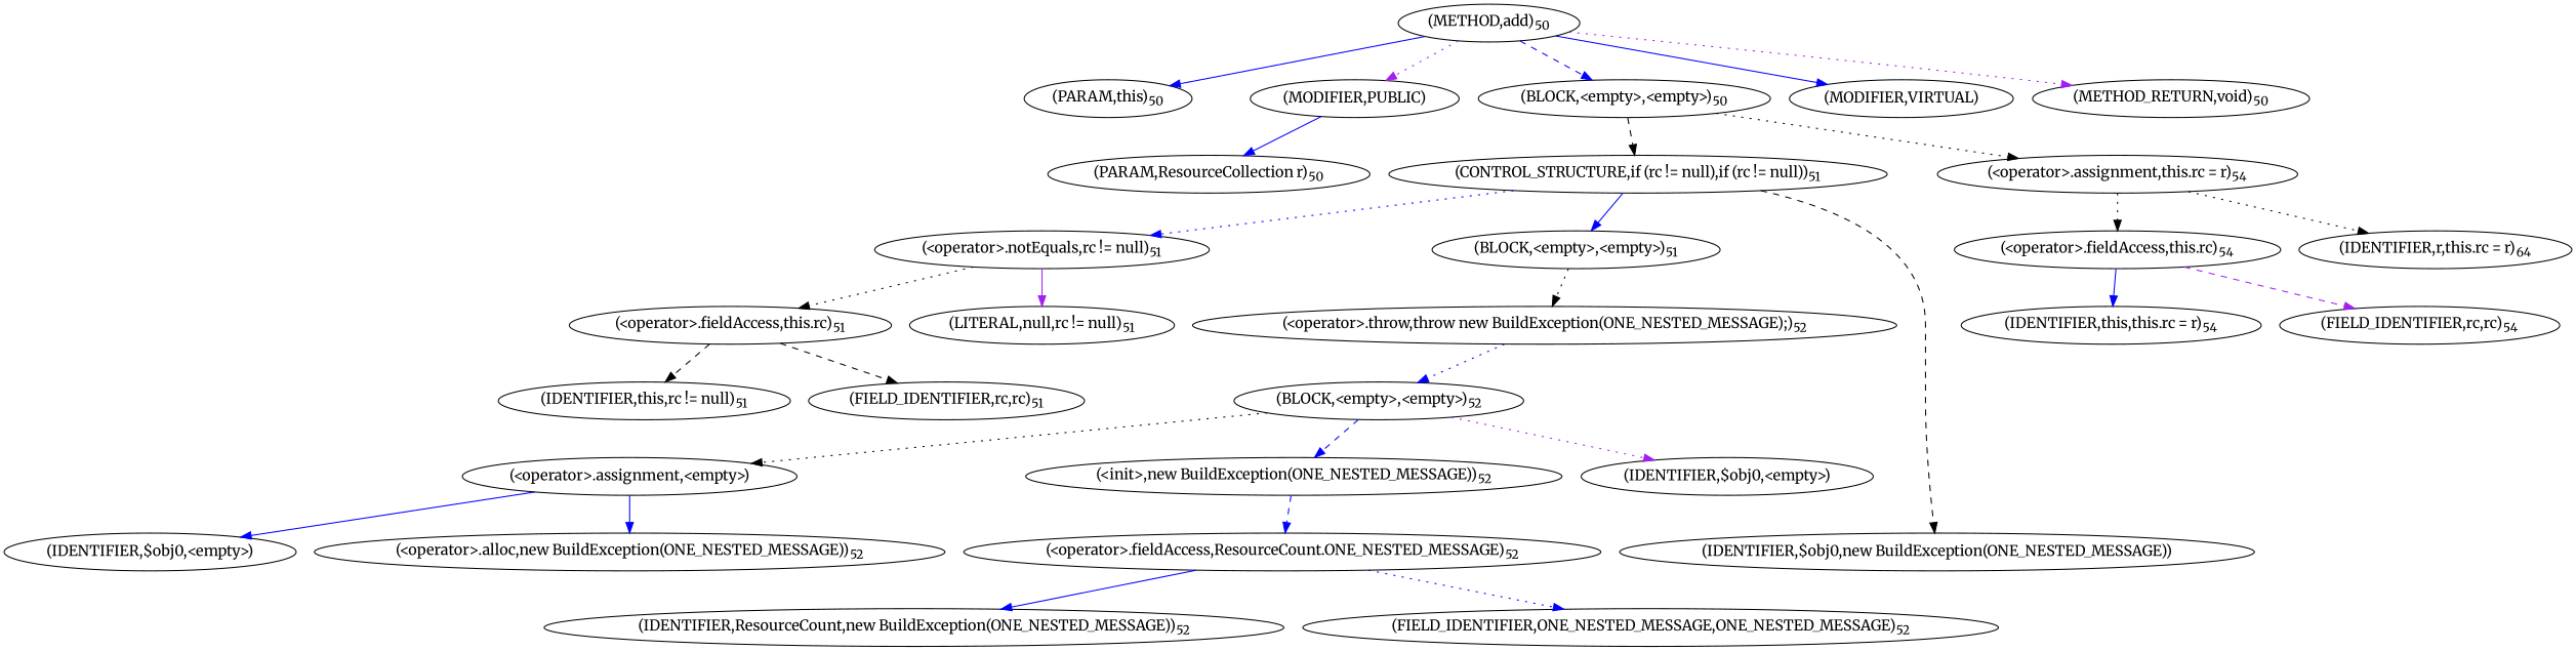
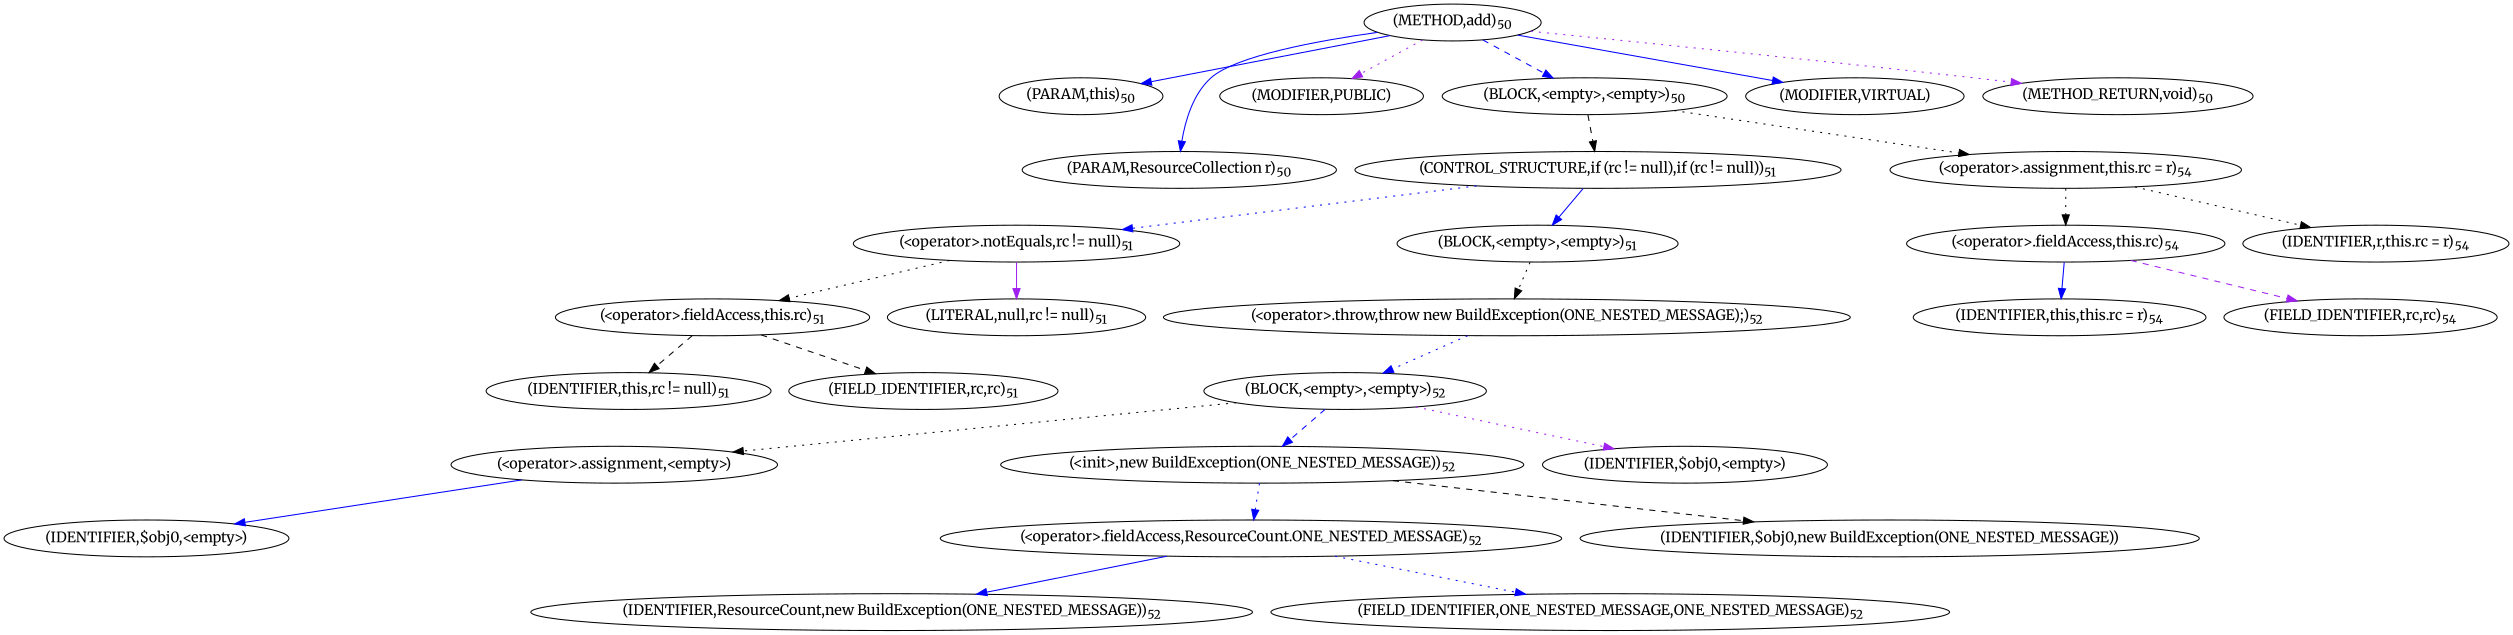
  digraph {
    fontname=Merriweather
    node [fontname=Merriweather]
    edge [color=blue fontname=Merriweather style=dotted]
    n1 [label=<(METHOD,add)<SUB>50</SUB>>]
    n2 [label=<(PARAM,this)<SUB>50</SUB>>]
    n3 [label=<(PARAM,ResourceCollection r)<SUB>50</SUB>>]
    n4 [label=<(BLOCK,&lt;empty&gt;,&lt;empty&gt;)<SUB>50</SUB>>]
    n5 [label=<(MODIFIER,PUBLIC)>]
    n6 [label=<(MODIFIER,VIRTUAL)>]
    n7 [label=<(METHOD_RETURN,void)<SUB>50</SUB>>]
    n8 [label=<(CONTROL_STRUCTURE,if (rc != null),if (rc != null))<SUB>51</SUB>>]
    n9 [label=<(&lt;operator&gt;.assignment,this.rc = r)<SUB>54</SUB>>]
    n10 [label=<(&lt;operator&gt;.notEquals,rc != null)<SUB>51</SUB>>]
    n11 [label=<(BLOCK,&lt;empty&gt;,&lt;empty&gt;)<SUB>51</SUB>>]
    n12 [label=<(&lt;operator&gt;.fieldAccess,this.rc)<SUB>54</SUB>>]
-   n13 [label=<(IDENTIFIER,r,this.rc = r)<SUB>64</SUB>>]
+   n13 [label=<(IDENTIFIER,r,this.rc = r)<SUB>54</SUB>>]
    n14 [label=<(&lt;operator&gt;.fieldAccess,this.rc)<SUB>51</SUB>>]
    n15 [label=<(LITERAL,null,rc != null)<SUB>51</SUB>>]
    n16 [label=<(&lt;operator&gt;.throw,throw new BuildException(ONE_NESTED_MESSAGE);)<SUB>52</SUB>>]
    n17 [label=<(IDENTIFIER,this,rc != null)<SUB>51</SUB>>]
    n18 [label=<(FIELD_IDENTIFIER,rc,rc)<SUB>51</SUB>>]
    n19 [label=<(BLOCK,&lt;empty&gt;,&lt;empty&gt;)<SUB>52</SUB>>]
    n20 [label=<(&lt;operator&gt;.assignment,&lt;empty&gt;)>]
    n21 [label=<(&lt;init&gt;,new BuildException(ONE_NESTED_MESSAGE))<SUB>52</SUB>>]
    n22 [label=<(IDENTIFIER,$obj0,&lt;empty&gt;)>]
    n23 [label=<(IDENTIFIER,$obj0,&lt;empty&gt;)>]
-   n24 [label=<(&lt;operator&gt;.alloc,new BuildException(ONE_NESTED_MESSAGE))<SUB>52</SUB>>]
    n25 [label=<(IDENTIFIER,$obj0,new BuildException(ONE_NESTED_MESSAGE))>]
    n26 [label=<(&lt;operator&gt;.fieldAccess,ResourceCount.ONE_NESTED_MESSAGE)<SUB>52</SUB>>]
    n27 [label=<(IDENTIFIER,ResourceCount,new BuildException(ONE_NESTED_MESSAGE))<SUB>52</SUB>>]
    n28 [label=<(FIELD_IDENTIFIER,ONE_NESTED_MESSAGE,ONE_NESTED_MESSAGE)<SUB>52</SUB>>]
    n29 [label=<(IDENTIFIER,this,this.rc = r)<SUB>54</SUB>>]
    n30 [label=<(FIELD_IDENTIFIER,rc,rc)<SUB>54</SUB>>]
    n1 -> n2 [style=solid]
-   n5 -> n3 [style=solid]
+   n1 -> n3 [style=solid]
    n1 -> n4 [style=dashed]
    n1 -> n5 [color=purple]
    n1 -> n6 [style=solid]
    n1 -> n7 [color=purple]
    n4 -> n8 [color=black style=dashed]
    n4 -> n9 [color=black]
    n8 -> n10
    n8 -> n11 [style=solid]
    n9 -> n12 [color=black]
    n9 -> n13 [color=black]
    n10 -> n14 [color=black]
    n10 -> n15 [color=purple style=solid]
    n11 -> n16 [color=black]
    n12 -> n29 [style=solid]
    n12 -> n30 [color=purple style=dashed]
    n14 -> n17 [color=black style=dashed]
    n14 -> n18 [color=black style=dashed]
    n16 -> n19
    n19 -> n20 [color=black]
    n19 -> n21 [style=dashed]
    n19 -> n22 [color=purple]
    n20 -> n23 [style=solid]
-   n20 -> n24 [style=solid]
-   n8 -> n25 [color=black style=dashed]
-   n21 -> n26 [style=dashed]
+   n21 -> n25 [color=black style=dashed]
+   n21 -> n26
    n26 -> n27 [style=solid]
    n26 -> n28
  }
